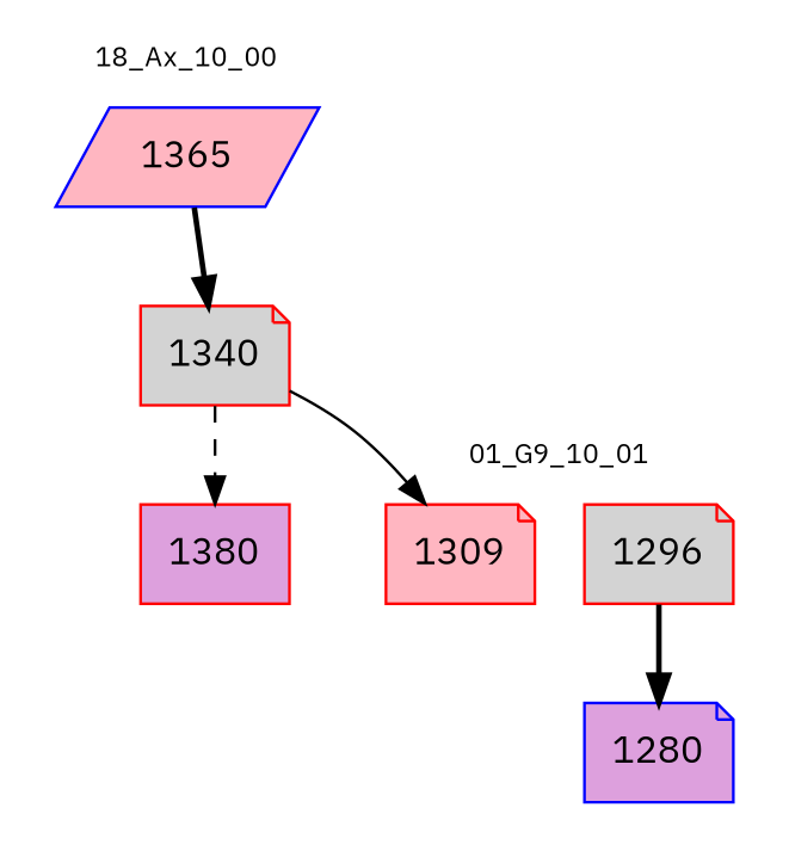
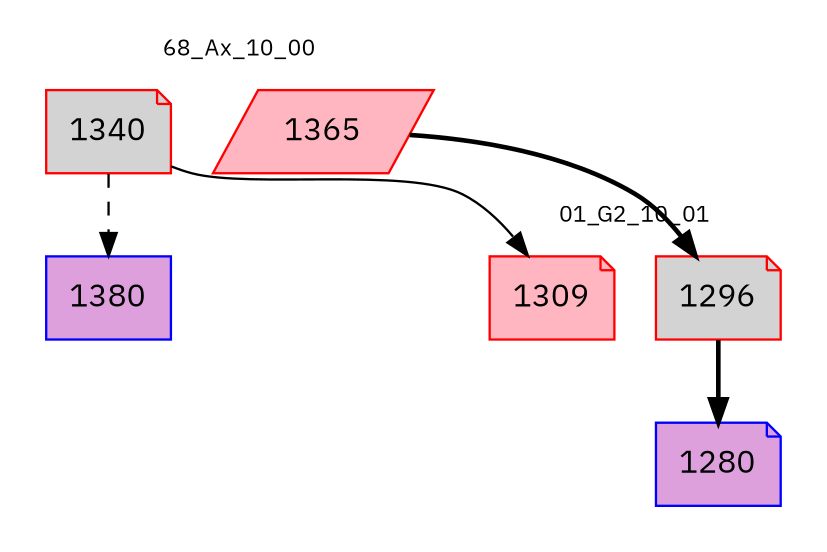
  digraph {
    fontname="IBM Plex Sans"
    node [color=red fillcolor=lightpink fontname="IBM Plex Sans" shape=note style=filled]
    edge [color=black fontname="IBM Plex Sans" style=bold]
-   n1 [color=blue label=1365 shape=parallelogram]
+   n1 [label=1365 shape=parallelogram]
    n2 [fillcolor=lightgrey label=1340]
-   n3 [fillcolor=plum label=1380 shape=box]
+   n3 [color=blue fillcolor=plum label=1380 shape=box]
    n4 [fillcolor=lightgrey label=1296]
    n5 [color=blue fillcolor=plum label=1280]
    n6 [label=1309]
    subgraph cluster_1 {
      color=white
      fontsize=10
-     label="18_Ax_10_00"
+     label="68_Ax_10_00"
      n1
      n2
      n3
    }
    subgraph cluster_2 {
      color=white
      fontsize=10
-     label="01_G9_10_01"
+     label="01_G2_10_01"
      n4
      n5
      n6
    }
-   n1 -> n2
+   n1 -> n4
    n2 -> n3 [style=dashed]
    n2 -> n6 [style=solid]
    n4 -> n5
  }
